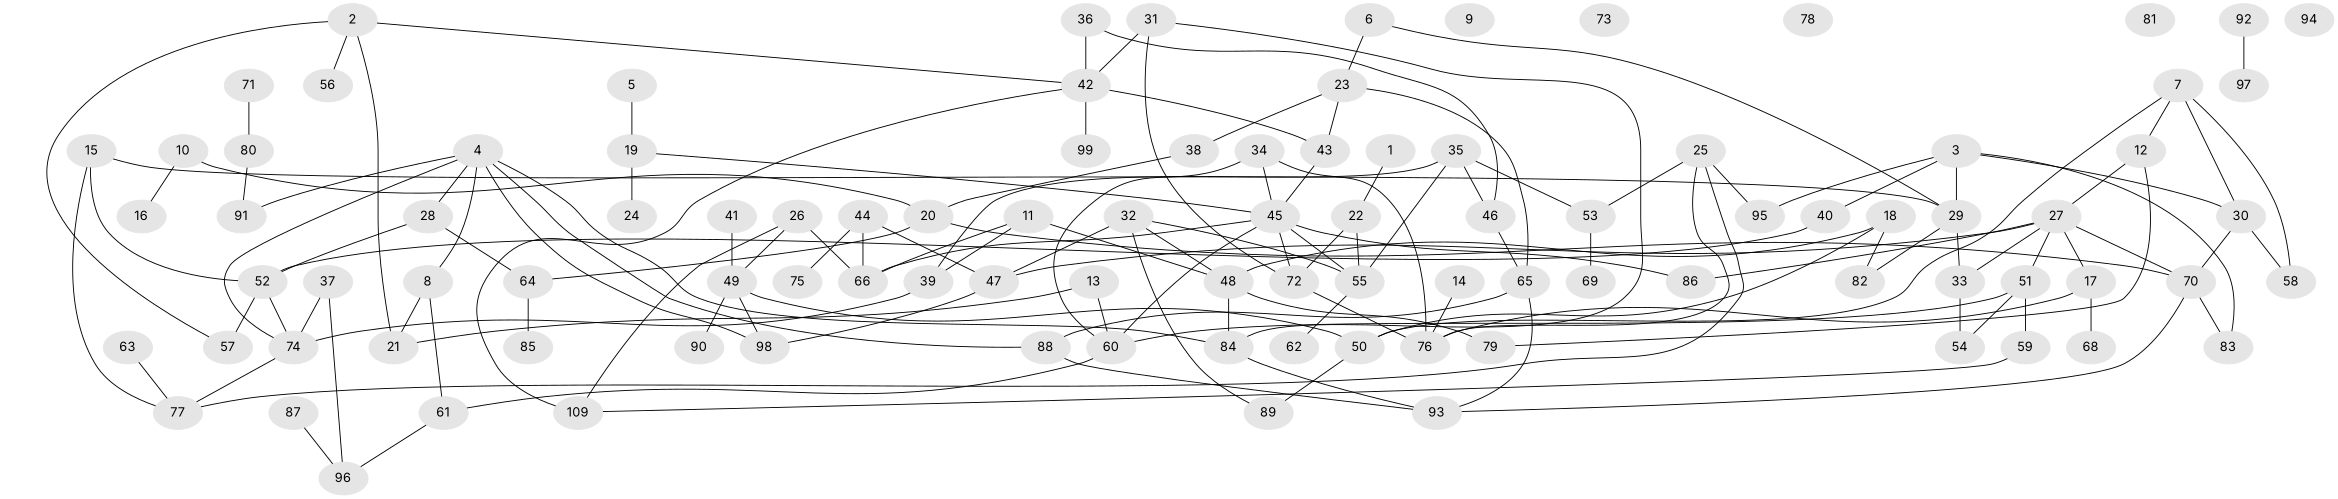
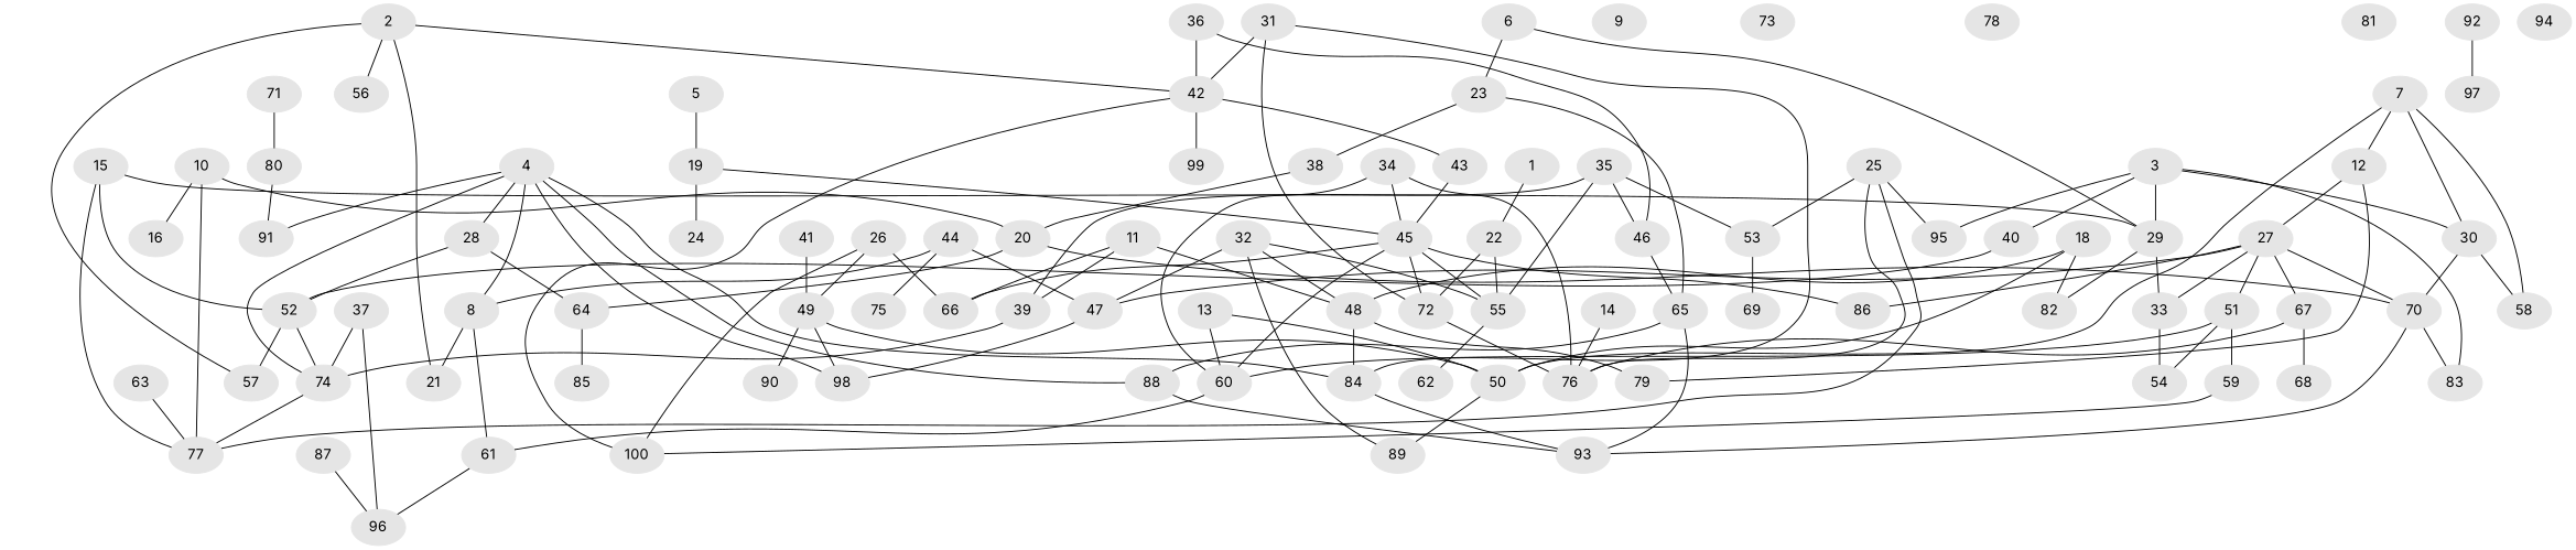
  graph {
    fontname=Inter
    node [color=gray90 fontname=Inter style=filled]
    edge [fontname=Inter]
    1
    22
    55
    72
    2
    21
    42
    56
    57
    43
-   100 [label=109]
+   100
    99
    3
    29
    30
    40
    83
    95
    82
    33
    58
    70
    52
    4
    8
    28
    74
    84
    88
    91
    98
    61
    64
    77
    93
    5
    19
    24
    45
    6
    23
    38
    65
    7
    12
    50
    27
    79
    89
    96
    9
    10
    16
    20
    11
    39
    48
    66
    47
    51
-   67 [label=17]
+   67
    86
    13
    60
    14
    76
    15
    18
    85
    62
    25
    53
    69
    26
    49
    90
    54
    59
    68
    31
    32
    34
    35
    46
    36
    37
    41
    44
    75
    63
    71
    80
    73
    78
    81
    87
    92
    97
    94
    1 -- 22
    22 -- 55
    22 -- 72
    55 -- 62
    72 -- 76
    2 -- 21
    2 -- 42
    2 -- 56
    2 -- 57
    42 -- 43
    42 -- 100
    42 -- 99
    43 -- 45
    3 -- 29
    3 -- 30
    3 -- 40
    3 -- 83
    3 -- 95
    29 -- 82
    29 -- 33
    30 -- 58
    30 -- 70
    40 -- 52
    33 -- 54
    70 -- 83
    70 -- 93
    52 -- 57
    52 -- 74
    4 -- 8
    4 -- 28
    4 -- 74
    4 -- 84
    4 -- 88
    4 -- 91
    4 -- 98
    8 -- 21
    8 -- 61
    28 -- 52
    28 -- 64
    74 -- 77
    84 -- 93
    88 -- 93
    61 -- 96
    64 -- 85
    5 -- 19
    19 -- 24
    19 -- 45
    45 -- 55
    45 -- 72
    45 -- 66
    45 -- 86
    45 -- 60
    6 -- 29
    6 -- 23
-   23 -- 43
    23 -- 38
    23 -- 65
    38 -- 20
    65 -- 88
    65 -- 93
    7 -- 30
    7 -- 58
    7 -- 12
    7 -- 50
    12 -- 27
    12 -- 79
    50 -- 89
    27 -- 33
    27 -- 70
    27 -- 47
    27 -- 51
    27 -- 67
    27 -- 86
+   10 -- 77
    10 -- 16
    10 -- 20
    20 -- 70
    20 -- 64
    11 -- 39
    11 -- 48
    11 -- 66
    39 -- 74
    48 -- 84
    48 -- 79
    47 -- 98
    51 -- 60
    51 -- 54
    51 -- 59
    67 -- 76
    67 -- 68
-   13 -- 21
+   13 -- 50
    13 -- 60
    60 -- 61
    14 -- 76
    15 -- 29
    15 -- 52
    15 -- 77
    18 -- 82
    18 -- 50
    18 -- 48
    25 -- 95
    25 -- 77
    25 -- 76
    25 -- 53
    53 -- 69
    26 -- 100
    26 -- 66
    26 -- 49
    49 -- 98
    49 -- 50
    49 -- 90
    59 -- 100
    31 -- 72
    31 -- 42
    31 -- 84
    32 -- 55
    32 -- 89
    32 -- 48
    32 -- 47
    34 -- 45
    34 -- 60
    34 -- 76
    35 -- 55
    35 -- 39
    35 -- 53
    35 -- 46
    46 -- 65
    36 -- 42
    36 -- 46
    37 -- 74
    37 -- 96
    41 -- 49
-   44 -- 66
+   44 -- 8
    44 -- 47
    44 -- 75
    63 -- 77
    71 -- 80
    80 -- 91
    87 -- 96
    92 -- 97
  }
